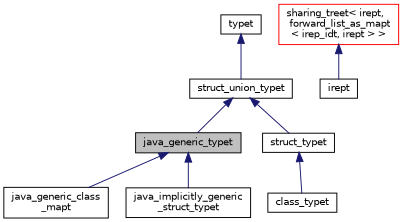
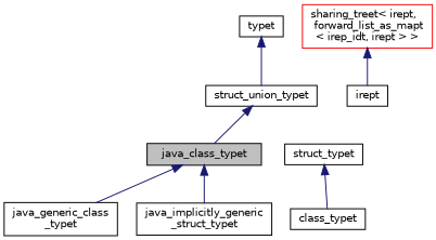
  digraph {
    node [color=black fontname=Helvetica fontsize=10 shape=record]
    edge [color=midnightblue dir=back fontname=Helvetica fontsize=10 labelfontname=Helvetica labelfontsize=10 style=solid]
-   n1 [fillcolor=grey75 fontcolor=black height=0.2 label=java_generic_typet style=filled width=0.4]
-   n2 [height=0.2 label="java_generic_class\l_mapt" width=0.4]
+   n1 [fillcolor=grey75 fontcolor=black height=0.2 label=java_class_typet style=filled width=0.4]
+   n2 [height=0.2 label="java_generic_class\l_typet" width=0.4]
    n3 [height=0.2 label="java_implicitly_generic\l_struct_typet" width=0.4]
    n4 [height=0.2 label=class_typet width=0.4]
    n5 [height=0.2 label=struct_typet width=0.4]
    n6 [height=0.2 label=struct_union_typet width=0.4]
    n7 [height=0.2 label=typet width=0.4]
    n8 [height=0.2 label=irept width=0.4]
    n9 [color=red height=0.2 label="sharing_treet\< irept,\l forward_list_as_mapt\l\< irep_idt, irept \> \>" width=0.4]
    n1 -> n2
    n1 -> n3
    n5 -> n4
    n6 -> n1
-   n6 -> n5
    n7 -> n6
    n9 -> n8
  }
